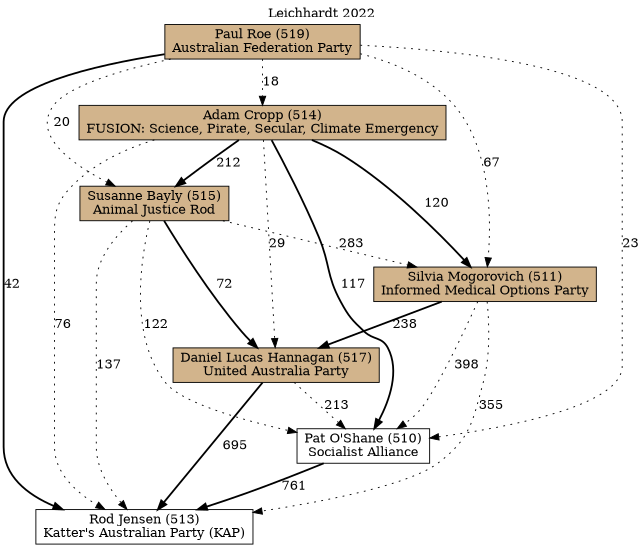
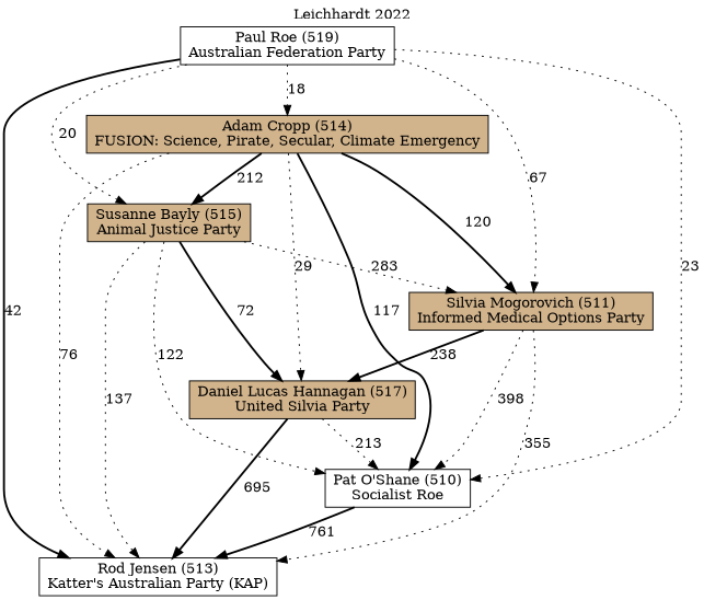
  digraph {
    label="Leichhardt 2022"
    labelloc=t
    mclimit=10
    node [fillcolor=tan shape=box style=filled]
    edge [style=dotted]
    n1 [fillcolor=white label="Rod Jensen (513)\nKatter's Australian Party (KAP)"]
-   n2 [fillcolor=white label="Pat O'Shane (510)\nSocialist Alliance"]
-   n3 [label="Daniel Lucas Hannagan (517)\nUnited Australia Party"]
+   n2 [fillcolor=white label="Pat O'Shane (510)\nSocialist Roe"]
+   n3 [label="Daniel Lucas Hannagan (517)\nUnited Silvia Party"]
    n4 [label="Silvia Mogorovich (511)\nInformed Medical Options Party"]
-   n5 [label="Susanne Bayly (515)\nAnimal Justice Rod"]
+   n5 [label="Susanne Bayly (515)\nAnimal Justice Party"]
    n6 [label="Adam Cropp (514)\nFUSION: Science, Pirate, Secular, Climate Emergency"]
-   n7 [label="Paul Roe (519)\nAustralian Federation Party"]
+   n7 [fillcolor=white label="Paul Roe (519)\nAustralian Federation Party"]
    n2 -> n1 [label=761 style=bold]
    n3 -> n1 [label=695 style=bold]
    n3 -> n2 [label=213]
    n4 -> n1 [label=355]
    n4 -> n2 [label=398]
    n4 -> n3 [label=238 style=bold]
    n5 -> n1 [label=137]
    n5 -> n2 [label=122]
    n5 -> n3 [label=72 style=bold]
    n5 -> n4 [label=283]
    n6 -> n1 [label=76]
    n6 -> n2 [label=117 style=bold]
    n6 -> n3 [label=29]
    n6 -> n4 [label=120 style=bold]
    n6 -> n5 [label=212 style=bold]
    n7 -> n1 [label=42 style=bold]
    n7 -> n2 [label=23]
    n7 -> n4 [label=67]
    n7 -> n5 [label=20]
    n7 -> n6 [label=18]
  }
